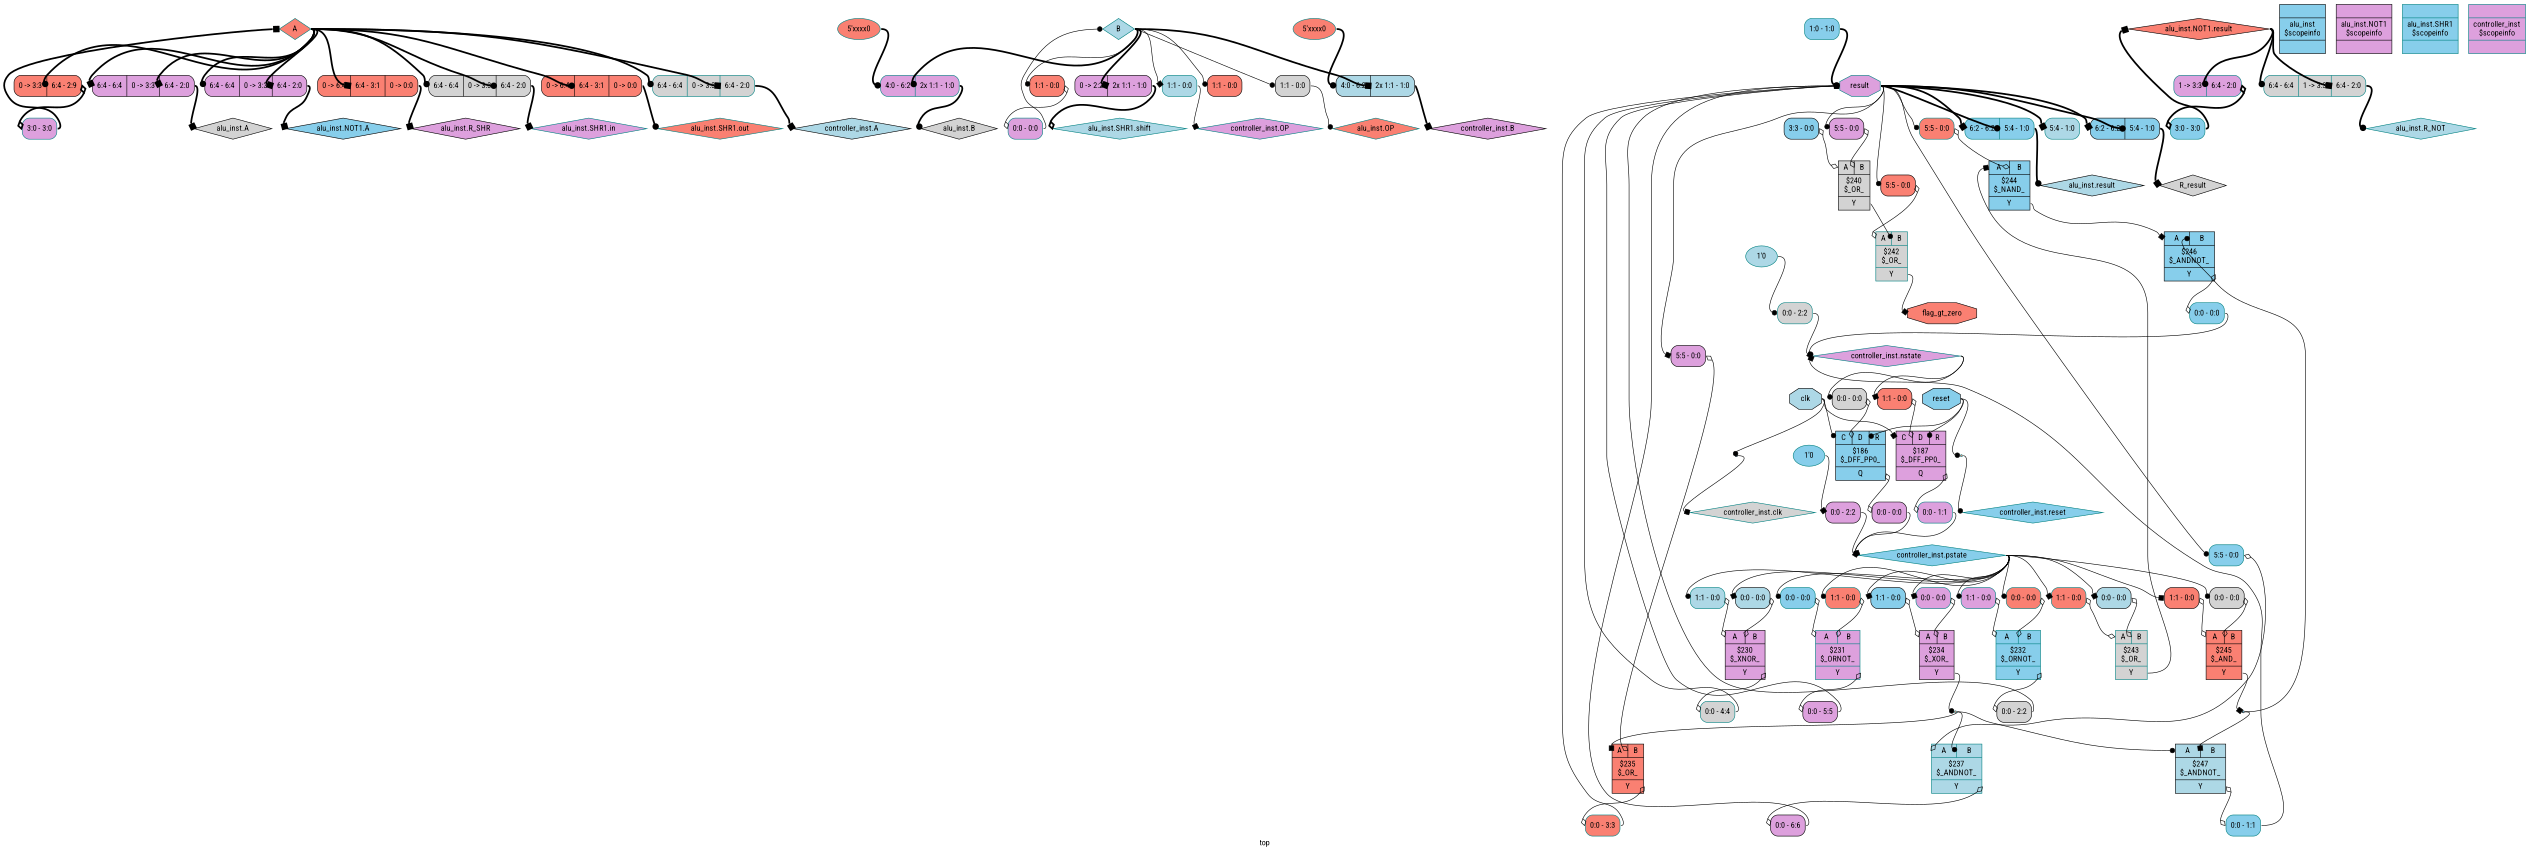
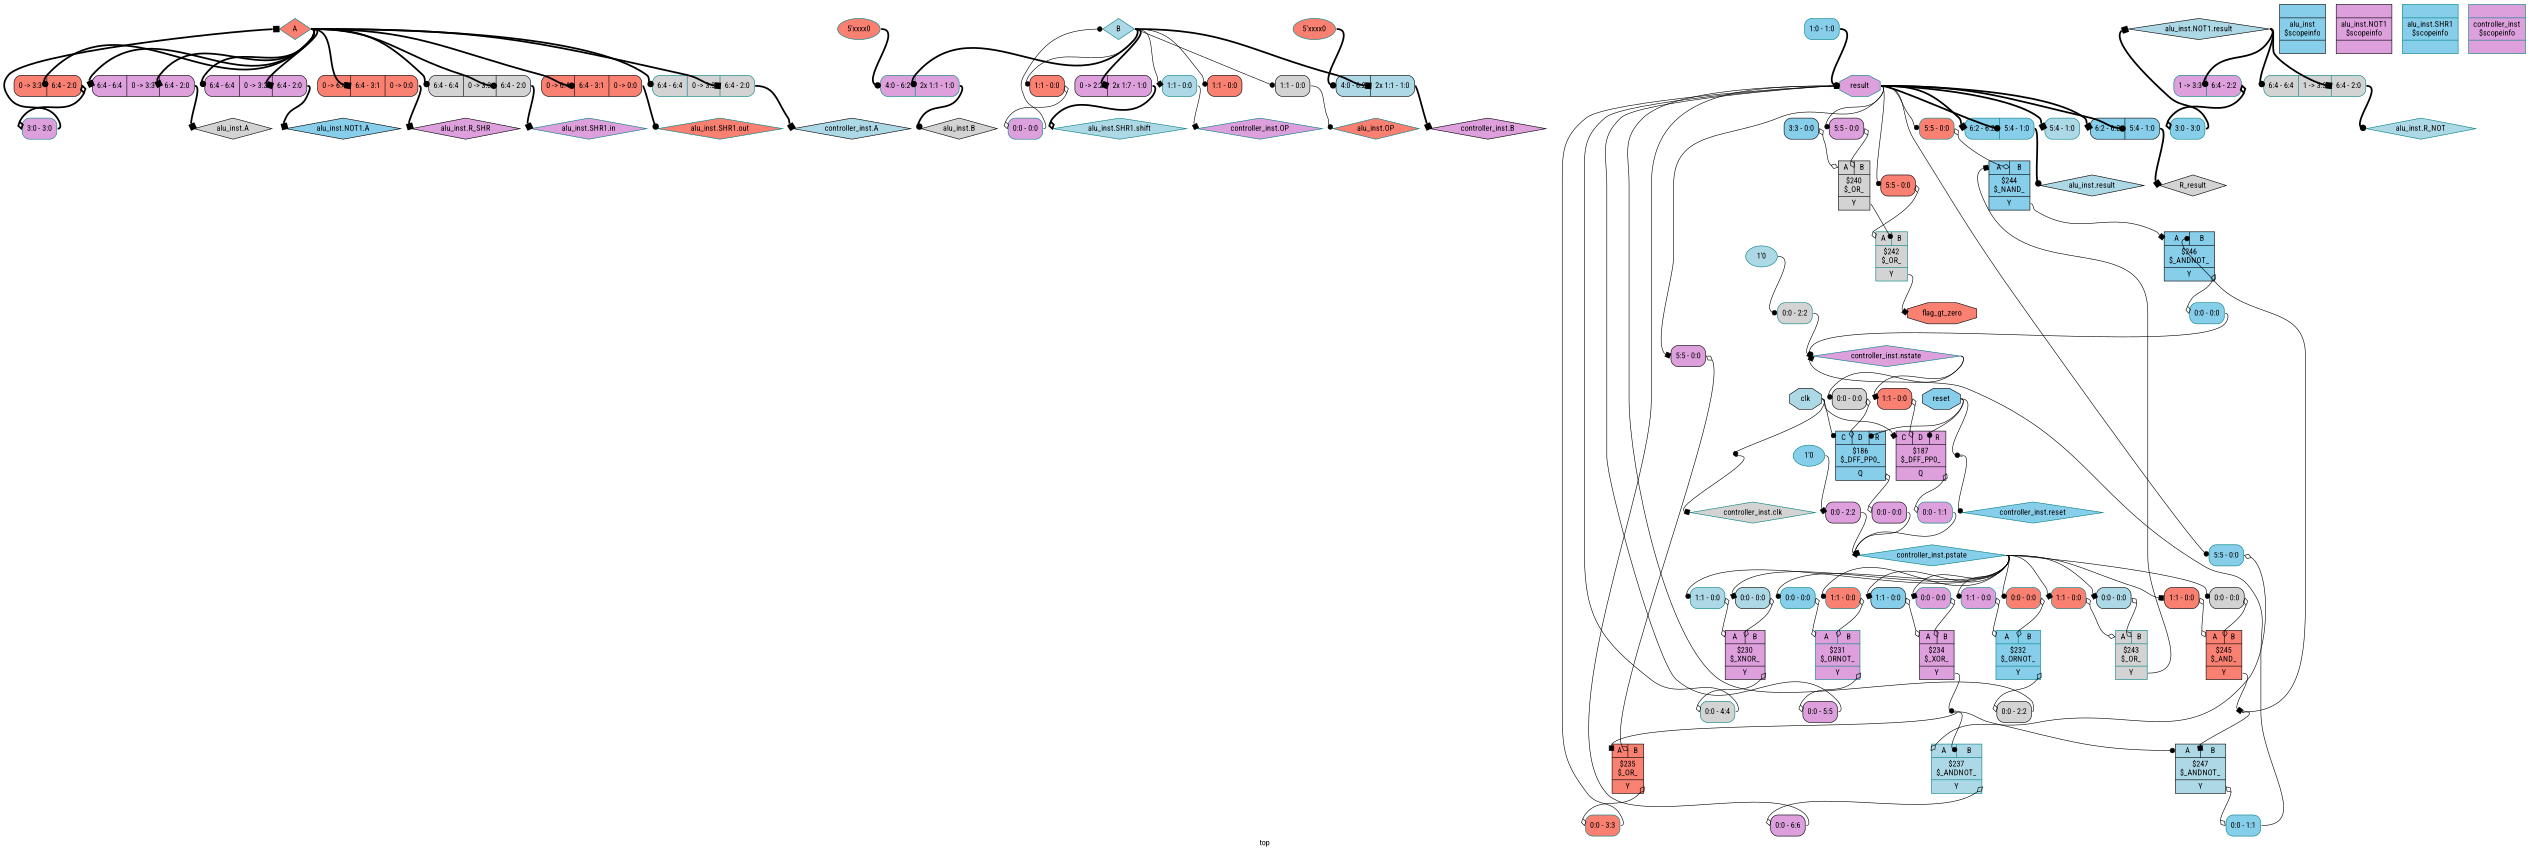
  digraph {
    fontname="Roboto Condensed"
    label=top
    rankdir=TB
    remincross=true
    node [color=black fillcolor=plum fontcolor=black fontname="Roboto Condensed" shape=record style="rounded,filled"]
    edge [arrowhead=dot color=black fontcolor=black fontname="Roboto Condensed" headport=w tailport=e]
    n6 [color=teal fillcolor=salmon label=A shape=diamond style=filled]
-   x29 [fillcolor=salmon label="0 -&gt; 3:3 |<s0> 6:4 - 2:9 "]
+   x29 [fillcolor=salmon label="0 -&gt; 3:3 |<s0> 6:4 - 2:0 "]
    x35 [label="<s2> 6:4 - 6:4 |0 -&gt; 3:3 |<s0> 6:4 - 2:0 "]
    x38 [label="<s2> 6:4 - 6:4 |0 -&gt; 3:3 |<s0> 6:4 - 2:0 "]
    x43 [fillcolor=salmon label="0 -&gt; 6:4 |<s1> 6:4 - 3:1 |0 -&gt; 0:0 "]
    x44 [fillcolor=lightgrey label="<s2> 6:4 - 6:4 |0 -&gt; 3:3 |<s0> 6:4 - 2:0 "]
    x45 [fillcolor=salmon label="0 -&gt; 6:4 |<s1> 6:4 - 3:1 |0 -&gt; 0:0 "]
    x48 [color=teal fillcolor=lightgrey label="<s2> 6:4 - 6:4 |0 -&gt; 3:3 |<s0> 6:4 - 2:0 "]
    x30 [color=teal label="<s0> 3:0 - 3:0 "]
    n10 [fillcolor=lightgrey label="alu_inst.A" shape=diamond style=filled]
    n12 [fillcolor=skyblue label="alu_inst.NOT1.A" shape=diamond style=filled]
    n16 [label="alu_inst.R_SHR" shape=diamond style=filled]
    n17 [color=teal label="alu_inst.SHR1.in" shape=diamond style=filled]
    n18 [color=teal fillcolor=salmon label="alu_inst.SHR1.out" shape=diamond style=filled]
    n22 [fillcolor=lightblue label="controller_inst.A" shape=diamond style=filled]
    n7 [color=teal fillcolor=lightblue label=B shape=diamond style=filled]
    x31 [fillcolor=salmon label="<s0> 1:1 - 0:0 "]
    x33 [fillcolor=salmon label="<s0> 1:1 - 0:0 "]
    x36 [color=teal label="<s2> 4:0 - 6:2 |<s1> 2x 1:1 - 1:0 "]
    x41 [fillcolor=lightgrey label="<s0> 1:1 - 0:0 "]
-   x46 [label="0 -&gt; 2:2 |<s1> 2x 1:1 - 1:0 "]
+   x46 [label="0 -&gt; 2:2 |<s1> 2x 1:7 - 1:0 "]
    x49 [fillcolor=lightblue label="<s2> 4:0 - 6:2 |<s1> 2x 1:1 - 1:0 "]
    x51 [color=teal fillcolor=lightblue label="<s0> 1:1 - 0:0 "]
    x32 [color=teal label="<s0> 0:0 - 0:0 "]
    n11 [fillcolor=lightgrey label="alu_inst.B" shape=diamond style=filled]
    n14 [color=teal fillcolor=salmon label="alu_inst.OP" shape=diamond style=filled]
    n19 [color=teal fillcolor=lightblue label="alu_inst.SHR1.shift" shape=diamond style=filled]
    n23 [label="controller_inst.B" shape=diamond style=filled]
    n24 [color=teal label="controller_inst.OP" shape=diamond style=filled]
    n9 [fillcolor=lightgrey label=R_result shape=diamond style=filled]
-   n13 [fillcolor=salmon label="alu_inst.NOT1.result" shape=diamond style=filled]
-   x39 [color=teal label="1 -&gt; 3:3 |<s0> 6:4 - 2:0 "]
+   n13 [fillcolor=lightblue label="alu_inst.NOT1.result" shape=diamond style=filled]
+   x39 [color=teal label="1 -&gt; 3:3 |<s0> 6:4 - 2:2 "]
    x42 [color=teal fillcolor=lightgrey label="<s2> 6:4 - 6:4 |1 -&gt; 3:3 |<s0> 6:4 - 2:0 "]
    x40 [color=teal fillcolor=skyblue label="<s0> 3:0 - 3:0 "]
    n15 [color=teal fillcolor=lightblue label="alu_inst.R_NOT" shape=diamond style=filled]
    n20 [fillcolor=lightblue label="alu_inst.result" shape=diamond style=filled]
    n21 [fillcolor=lightblue label=clk shape=octagon style=filled]
    c50 [fillcolor=skyblue label="{{<p46> C|<p47> D|<p48> R}|$186\n$_DFF_PP0_|{<p49> Q}}" style=filled fontcolor=""]
    c51 [label="{{<p46> C|<p47> D|<p48> R}|$187\n$_DFF_PP0_|{<p49> Q}}" style=filled fontcolor=""]
    x52 [fillcolor=skyblue shape=point style=filled fontcolor=""]
    x26 [label="<s0> 0:0 - 0:0 "]
    x28 [color=teal label="<s0> 0:0 - 1:1 "]
    n25 [color=teal fillcolor=lightgrey label="controller_inst.clk" shape=diamond style=filled]
    n26 [color=teal label="controller_inst.nstate" shape=diamond style=filled]
    x25 [fillcolor=lightgrey label="<s0> 0:0 - 0:0 "]
    x27 [fillcolor=salmon label="<s0> 1:1 - 0:0 "]
    n27 [color=teal fillcolor=skyblue label="controller_inst.pstate" shape=diamond style=filled]
    x0 [color=teal fillcolor=lightblue label="<s0> 1:1 - 0:0 "]
    x1 [fillcolor=lightblue label="<s0> 0:0 - 0:0 "]
    x3 [color=teal fillcolor=skyblue label="<s0> 0:0 - 0:0 "]
    x4 [color=teal fillcolor=salmon label="<s0> 1:1 - 0:0 "]
    x6 [color=teal label="<s0> 1:1 - 0:0 "]
    x7 [color=teal fillcolor=salmon label="<s0> 0:0 - 0:0 "]
    x9 [fillcolor=skyblue label="<s0> 1:1 - 0:0 "]
    x10 [color=teal label="<s0> 0:0 - 0:0 "]
    x18 [color=teal fillcolor=salmon label="<s0> 1:1 - 0:0 "]
    x19 [fillcolor=lightblue label="<s0> 0:0 - 0:0 "]
    x21 [fillcolor=salmon label="<s0> 1:1 - 0:0 "]
    x22 [fillcolor=lightgrey label="<s0> 0:0 - 0:0 "]
    c33 [label="{{<p6> A|<p7> B}|$230\n$_XNOR_|{<p32> Y}}" style=filled fontcolor=""]
    c34 [color=teal label="{{<p6> A|<p7> B}|$231\n$_ORNOT_|{<p32> Y}}" style=filled fontcolor=""]
    c35 [color=teal fillcolor=skyblue label="{{<p6> A|<p7> B}|$232\n$_ORNOT_|{<p32> Y}}" style=filled fontcolor=""]
    c36 [label="{{<p6> A|<p7> B}|$234\n$_XOR_|{<p32> Y}}" style=filled fontcolor=""]
    c41 [color=teal fillcolor=lightgrey label="{{<p6> A|<p7> B}|$243\n$_OR_|{<p32> Y}}" style=filled fontcolor=""]
    c43 [fillcolor=salmon label="{{<p6> A|<p7> B}|$245\n$_AND_|{<p32> Y}}" style=filled fontcolor=""]
    n28 [color=teal fillcolor=skyblue label="controller_inst.reset" shape=diamond style=filled]
    n29 [fillcolor=salmon label=flag_gt_zero shape=octagon style=filled]
    n30 [fillcolor=skyblue label=reset shape=octagon style=filled]
    x57 [color=teal fillcolor=salmon shape=point style=filled fontcolor=""]
    n31 [color=teal label=result shape=octagon style=filled]
    x11 [label="<s0> 5:5 - 0:0 "]
    x13 [color=teal fillcolor=skyblue label="<s0> 5:5 - 0:0 "]
    x16 [label="<s0> 5:5 - 0:0 "]
    x17 [fillcolor=salmon label="<s0> 5:5 - 0:0 "]
    x20 [color=teal fillcolor=salmon label="<s0> 5:5 - 0:0 "]
    x34 [fillcolor=skyblue label="<s1> 6:2 - 6:2 |<s0> 5:4 - 1:0 "]
    x47 [color=teal fillcolor=skyblue label="<s1> 6:2 - 6:2 |<s0> 5:4 - 1:0 "]
    x58 [color=teal fillcolor=lightblue label="<s0> 5:4 - 1:0 "]
    c37 [fillcolor=salmon label="{{<p6> A|<p7> B}|$235\n$_OR_|{<p32> Y}}" style=filled fontcolor=""]
    c38 [color=teal fillcolor=lightblue label="{{<p6> A|<p7> B}|$237\n$_ANDNOT_|{<p32> Y}}" style=filled fontcolor=""]
    x15 [fillcolor=skyblue label="<s0> 3:3 - 0:0 "]
    c39 [fillcolor=lightgrey label="{{<p6> A|<p7> B}|$240\n$_OR_|{<p32> Y}}" style=filled fontcolor=""]
    c40 [color=teal fillcolor=lightgrey label="{{<p6> A|<p7> B}|$242\n$_OR_|{<p32> Y}}" style=filled fontcolor=""]
    c42 [fillcolor=skyblue label="{{<p6> A|<p7> B}|$244\n$_NAND_|{<p32> Y}}" style=filled fontcolor=""]
    x2 [color=teal fillcolor=lightgrey label="<s0> 0:0 - 4:4 "]
    x5 [label="<s0> 0:0 - 5:5 "]
    x8 [fillcolor=lightgrey label="<s0> 0:0 - 2:2 "]
    n1 [color=teal fillcolor=salmon shape=point style=filled fontcolor=""]
    c45 [fillcolor=lightblue label="{{<p6> A|<p7> B}|$247\n$_ANDNOT_|{<p32> Y}}" style=filled fontcolor=""]
    x12 [color=teal fillcolor=salmon label="<s0> 0:0 - 3:3 "]
    x14 [label="<s0> 0:0 - 6:6 "]
    c44 [fillcolor=skyblue label="{{<p6> A|<p7> B}|$246\n$_ANDNOT_|{<p32> Y}}" style=filled fontcolor=""]
    x23 [color=teal fillcolor=skyblue label="<s0> 0:0 - 0:0 "]
    n5 [fillcolor=skyblue shape=point style=filled fontcolor=""]
    x24 [color=teal fillcolor=skyblue label="<s0> 0:0 - 1:1 "]
    c52 [fillcolor=skyblue label="{{}|alu_inst\n$scopeinfo|{}}" style=filled fontcolor=""]
    c53 [label="{{}|alu_inst.NOT1\n$scopeinfo|{}}" style=filled fontcolor=""]
    c54 [color=teal fillcolor=skyblue label="{{}|alu_inst.SHR1\n$scopeinfo|{}}" style=filled fontcolor=""]
    c55 [color=teal label="{{}|controller_inst\n$scopeinfo|{}}" style=filled fontcolor=""]
    v37 [color=teal fillcolor=salmon label="5'xxxx0" style=filled fontcolor="" shape=""]
    v50 [color=teal fillcolor=salmon label="5'xxxx0" style=filled fontcolor="" shape=""]
    v53 [color=teal fillcolor=lightblue label="1'0" style=filled fontcolor="" shape=""]
    x54 [color=teal fillcolor=lightgrey label="<s0> 0:0 - 2:2 "]
    v55 [color=teal fillcolor=skyblue label="1'0" style=filled fontcolor="" shape=""]
    x56 [label="<s0> 0:0 - 2:2 "]
    x59 [color=teal fillcolor=skyblue label="<s0> 1:0 - 1:0 "]
    n6 -> x29 [headport="s0:w" style="setlinewidth(3)"]
    n6 -> x35 [arrowhead=box headport="s0:w" style="setlinewidth(3)"]
    n6 -> x35 [arrowhead=box headport="s2:w" style="setlinewidth(3)"]
    n6 -> x38 [arrowhead=box headport="s0:w" style="setlinewidth(3)"]
    n6 -> x38 [headport="s2:w" style="setlinewidth(3)"]
    n6 -> x43 [arrowhead=box headport="s1:w" style="setlinewidth(3)"]
    n6 -> x44 [headport="s0:w" style="setlinewidth(3)"]
    n6 -> x44 [headport="s2:w" style="setlinewidth(3)"]
    n6 -> x45 [headport="s1:w" style="setlinewidth(3)"]
    n6 -> x48 [arrowhead=box headport="s0:w" style="setlinewidth(3)"]
    n6 -> x48 [headport="s2:w" style="setlinewidth(3)"]
    x29 -> x30 [arrowhead=odiamond arrowtail=odiamond dir=both style="setlinewidth(3)"]
    x35 -> n10 [arrowhead=box style="setlinewidth(3)"]
    x38 -> n12 [arrowhead=box style="setlinewidth(3)"]
    x43 -> n16 [arrowhead=box style="setlinewidth(3)"]
    x44 -> n17 [arrowhead=box style="setlinewidth(3)"]
    x45 -> n18 [style="setlinewidth(3)"]
    x48 -> n22 [arrowhead=box style="setlinewidth(3)"]
    x30 -> n6 [arrowhead=box style="setlinewidth(3)" tailport="s0:e"]
    n7 -> x31 [headport="s0:w"]
    n7 -> x33 [headport="s0:w"]
    n7 -> x36 [headport="s1:w" style="setlinewidth(3)"]
    n7 -> x41 [headport="s0:w"]
    n7 -> x46 [arrowhead=box headport="s1:w" style="setlinewidth(3)"]
    n7 -> x49 [arrowhead=box headport="s1:w" style="setlinewidth(3)"]
    n7 -> x51 [arrowhead=box headport="s0:w"]
    x31 -> x32 [arrowhead=odiamond arrowtail=odiamond dir=both]
    x36 -> n11 [style="setlinewidth(3)"]
    x41 -> n14
    x46 -> n19 [arrowhead=odiamond style="setlinewidth(3)"]
    x49 -> n23 [arrowhead=box style="setlinewidth(3)"]
    x51 -> n24 [arrowhead=box]
    x32 -> n7 [tailport="s0:e"]
    n13 -> x39 [headport="s0:w" style="setlinewidth(3)"]
    n13 -> x42 [arrowhead=box headport="s0:w" style="setlinewidth(3)"]
    n13 -> x42 [headport="s2:w" style="setlinewidth(3)"]
    x39 -> x40 [arrowhead=odiamond arrowtail=odiamond dir=both style="setlinewidth(3)"]
    x42 -> n15 [style="setlinewidth(3)"]
    x40 -> n13 [arrowhead=box style="setlinewidth(3)" tailport="s0:e"]
    n21 -> c50 [headport="p46:w"]
    n21 -> c51 [arrowhead=box headport="p46:w"]
    n21 -> x52
    c50 -> x26 [arrowhead=odiamond arrowtail=odiamond dir=both tailport="p49:e"]
    c51 -> x28 [arrowhead=odiamond arrowtail=odiamond dir=both tailport="p49:e"]
    x52 -> n25 [arrowhead=box]
    x26 -> n27 [arrowhead=box tailport="s0:e"]
    x28 -> n27 [tailport="s0:e"]
    n26 -> x25 [headport="s0:w"]
    n26 -> x27 [arrowhead=box headport="s0:w"]
    x25 -> c50 [arrowhead=odiamond arrowtail=odiamond dir=both headport="p47:w"]
    x27 -> c51 [arrowhead=odiamond arrowtail=odiamond dir=both headport="p47:w"]
    n27 -> x0 [headport="s0:w"]
    n27 -> x1 [arrowhead=box headport="s0:w"]
    n27 -> x3 [headport="s0:w"]
    n27 -> x4 [headport="s0:w"]
    n27 -> x6 [headport="s0:w"]
    n27 -> x7 [headport="s0:w"]
    n27 -> x9 [arrowhead=box headport="s0:w"]
    n27 -> x10 [arrowhead=box headport="s0:w"]
    n27 -> x18 [arrowhead=box headport="s0:w"]
    n27 -> x19 [arrowhead=box headport="s0:w"]
    n27 -> x21 [arrowhead=box headport="s0:w"]
    n27 -> x22 [headport="s0:w"]
    x0 -> c33 [arrowhead=odiamond arrowtail=odiamond dir=both headport="p6:w"]
    x1 -> c33 [arrowhead=odiamond arrowtail=odiamond dir=both headport="p7:w"]
    x3 -> c34 [arrowhead=odiamond arrowtail=odiamond dir=both headport="p6:w"]
    x4 -> c34 [arrowhead=odiamond arrowtail=odiamond dir=both headport="p7:w"]
    x6 -> c35 [arrowhead=odiamond arrowtail=odiamond dir=both headport="p6:w"]
    x7 -> c35 [arrowhead=odiamond arrowtail=odiamond dir=both headport="p7:w"]
    x9 -> c36 [arrowhead=odiamond arrowtail=odiamond dir=both headport="p6:w"]
    x10 -> c36 [arrowhead=odiamond arrowtail=odiamond dir=both headport="p7:w"]
    x18 -> c41 [arrowhead=odiamond arrowtail=odiamond dir=both headport="p6:w"]
    x19 -> c41 [arrowhead=odiamond arrowtail=odiamond dir=both headport="p7:w"]
    x21 -> c43 [arrowhead=odiamond arrowtail=odiamond dir=both headport="p6:w"]
    x22 -> c43 [arrowhead=odiamond arrowtail=odiamond dir=both headport="p7:w"]
    c33 -> x2 [arrowhead=odiamond arrowtail=odiamond dir=both tailport="p32:e"]
    c34 -> x5 [arrowhead=odiamond arrowtail=odiamond dir=both tailport="p32:e"]
    c35 -> x8 [arrowhead=odiamond arrowtail=odiamond dir=both tailport="p32:e"]
    c36 -> n1 [tailport="p32:e"]
    c41 -> c42 [arrowhead=box headport="p6:w" tailport="p32:e"]
    c43 -> n5 [arrowhead=box tailport="p32:e"]
    n30 -> c50 [headport="p48:w"]
    n30 -> c51 [headport="p48:w"]
    n30 -> x57
    x57 -> n28
    n31 -> x11 [arrowhead=box headport="s0:w"]
    n31 -> x13 [headport="s0:w"]
    n31 -> x16 [headport="s0:w"]
    n31 -> x17 [headport="s0:w"]
    n31 -> x20 [headport="s0:w"]
    n31 -> x34 [headport="s0:w" style="setlinewidth(3)"]
    n31 -> x34 [arrowhead=box headport="s1:w" style="setlinewidth(3)"]
    n31 -> x47 [headport="s0:w" style="setlinewidth(3)"]
    n31 -> x47 [arrowhead=box headport="s1:w" style="setlinewidth(3)"]
    n31 -> x58 [arrowhead=box headport="s0:w" style="setlinewidth(3)"]
    x11 -> c37 [arrowhead=odiamond arrowtail=odiamond dir=both headport="p7:w"]
    x13 -> c38 [arrowhead=odiamond arrowtail=odiamond dir=both headport="p6:w"]
    x16 -> c39 [arrowhead=odiamond arrowtail=odiamond dir=both headport="p7:w"]
    x17 -> c40 [arrowhead=odiamond arrowtail=odiamond dir=both headport="p6:w"]
    x20 -> c42 [arrowhead=odiamond arrowtail=odiamond dir=both headport="p7:w"]
    x34 -> n9 [arrowhead=box style="setlinewidth(3)"]
    x47 -> n20 [style="setlinewidth(3)"]
    c37 -> x12 [arrowhead=odiamond arrowtail=odiamond dir=both tailport="p32:e"]
    c38 -> x14 [arrowhead=odiamond arrowtail=odiamond dir=both tailport="p32:e"]
    x15 -> c39 [arrowhead=odiamond arrowtail=odiamond dir=both headport="p6:w"]
    c39 -> c40 [headport="p7:w" tailport="p32:e"]
    c40 -> n29 [arrowhead=box tailport="p32:e"]
    c42 -> c44 [arrowhead=box headport="p6:w" tailport="p32:e"]
    x2 -> n31 [arrowhead=box tailport="s0:e"]
    x5 -> n31 [tailport="s0:e"]
    x8 -> n31 [arrowhead=box tailport="s0:e"]
    n1 -> c37 [arrowhead=box headport="p6:w"]
    n1 -> c38 [headport="p7:w"]
    n1 -> c45 [headport="p6:w"]
    c45 -> x24 [arrowhead=odiamond arrowtail=odiamond dir=both tailport="p32:e"]
    x12 -> n31 [tailport="s0:e"]
    x14 -> n31 [arrowhead=box tailport="s0:e"]
    c44 -> x23 [arrowhead=odiamond arrowtail=odiamond dir=both tailport="p32:e"]
    x23 -> n26 [tailport="s0:e"]
    n5 -> c45 [arrowhead=box headport="p7:w"]
    n5 -> c44 [headport="p7:w"]
    x24 -> n26 [arrowhead=box tailport="s0:e"]
    v37 -> x36 [headport="s2:w" style="setlinewidth(3)"]
    v50 -> x49 [headport="s2:w" style="setlinewidth(3)"]
    v53 -> x54
    x54 -> n26 [arrowhead=box tailport="s0:e"]
    v55 -> x56 [arrowhead=box]
    x56 -> n27 [arrowhead=box tailport="s0:e"]
    x59 -> n31 [style="setlinewidth(3)" tailport="s0:e"]
  }
